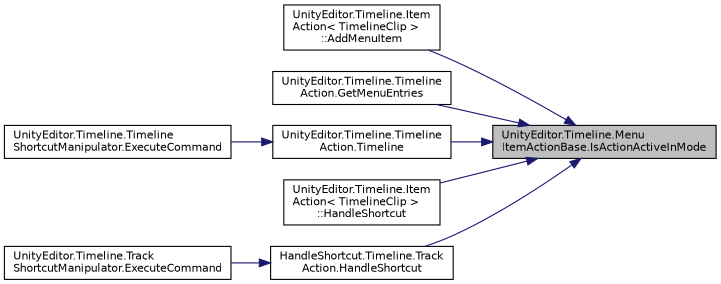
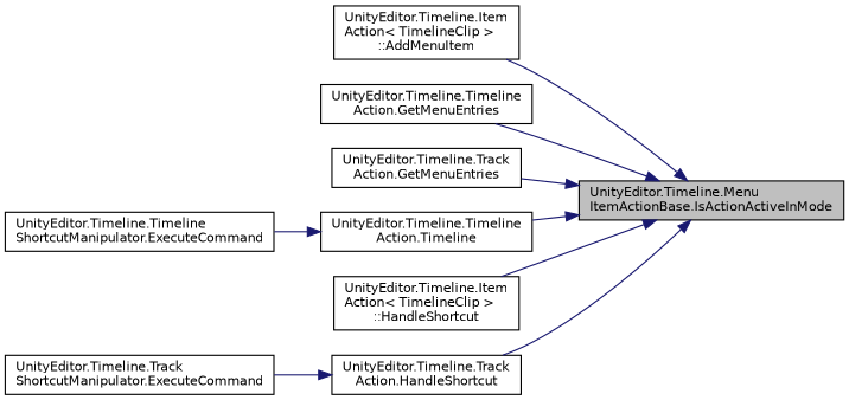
  digraph {
    rankdir=RL
    node [color=black fillcolor=white fontname=Helvetica fontsize=10 shape=record style=filled]
    edge [color=midnightblue dir=back fontname=Helvetica fontsize=10 labelfontname=Helvetica labelfontsize=10 style=solid]
    n1 [fillcolor=grey75 fontcolor=black height=0.2 label="UnityEditor.Timeline.Menu\lItemActionBase.IsActionActiveInMode" width=0.4]
    n2 [height=0.2 label="UnityEditor.Timeline.Item\lAction\< TimelineClip \>\l::AddMenuItem" width=0.4]
    n3 [height=0.2 label="UnityEditor.Timeline.Timeline\lAction.GetMenuEntries" width=0.4]
+   n4 [height=0.2 label="UnityEditor.Timeline.Track\lAction.GetMenuEntries" width=0.4]
    n5 [height=0.2 label="UnityEditor.Timeline.Timeline\lAction.Timeline" width=0.4]
    n6 [height=0.2 label="UnityEditor.Timeline.Item\lAction\< TimelineClip \>\l::HandleShortcut" width=0.4]
-   n7 [height=0.2 label="HandleShortcut.Timeline.Track\lAction.HandleShortcut" width=0.4]
+   n7 [height=0.2 label="UnityEditor.Timeline.Track\lAction.HandleShortcut" width=0.4]
    n8 [height=0.2 label="UnityEditor.Timeline.Timeline\lShortcutManipulator.ExecuteCommand" width=0.4]
    n9 [height=0.2 label="UnityEditor.Timeline.Track\lShortcutManipulator.ExecuteCommand" width=0.4]
    n1 -> n2
    n1 -> n3
+   n1 -> n4
    n1 -> n5
    n1 -> n6
    n1 -> n7
    n5 -> n8
    n7 -> n9
  }
